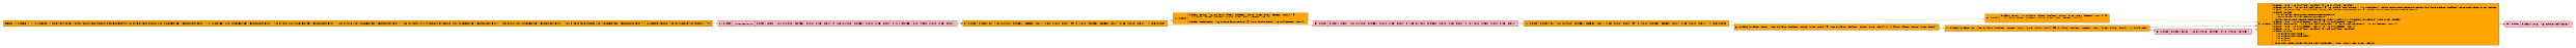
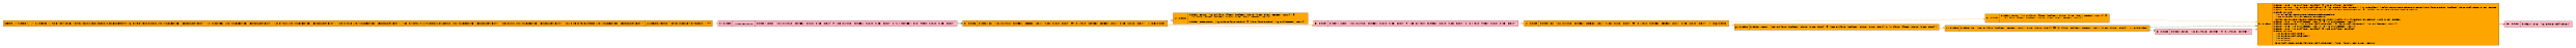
  digraph {
    fontname="DejaVu Sans Mono"
    rankdir=LR
    node [fillcolor=orange fontname="DejaVu Sans Mono" shape=record style=filled]
    edge [color=darkorange fontname="DejaVu Sans Mono" style=solid]
    n1 [fillcolor=lightpink label="{0\:\ 0x0000|MTH_ENTER_BLOCK\l|0x0000: ARITH  (r14 I:?[int, boolean, short, byte, char]) = (r13 I:?[int, boolean, short, byte, char]) & (1 ?[boolean, int, float, short, byte, char]) \l}"]
    n2 [label="{1\:\ 0x0002|0x0002: IF  (r14 I:?[int, boolean, OBJECT, ARRAY, byte, short, char]) == (0 ?[int, boolean, OBJECT, ARRAY, byte, short, char])  \-\> B:3:0x0007 \l}"]
    n3 [label="{2\:\ 0x0004|0x0004: CONST  (r6 I:?[int, float, boolean, short, byte, char, OBJECT, ARRAY]) = \l  (0 ?[int, float, boolean, short, byte, char, OBJECT, ARRAY])\l \l0x0005: CHECK_CAST  (r6 I:java.lang.String) = (java.lang.String) (r6 I:?[OBJECT, ARRAY]) \l}"]
    n4 [fillcolor=lightpink label="{3\:\ 0x0007|0x0007: ARITH  (r14 I:?[int, boolean, short, byte, char]) = (r13 I:?[int, boolean, short, byte, char]) & (2 ?[int, float, short, byte, char]) \l}"]
    n5 [label="{4\:\ 0x0009|0x0009: IF  (r14 I:?[int, boolean, OBJECT, ARRAY, byte, short, char]) == (0 ?[int, boolean, OBJECT, ARRAY, byte, short, char])  \-\> B:6:0x000c \l}"]
    n6 [label="{5\:\ 0x000b|0x000b: CONST  (r7 I:?[int, float, boolean, short, byte, char, OBJECT, ARRAY]) = \l  (0 ?[int, float, boolean, short, byte, char, OBJECT, ARRAY])\l \l}"]
    n7 [label="{6\:\ 0x000c|0x000c: ARITH  (r13 I:?[int, boolean, short, byte, char]) = (r13 I:?[int, boolean, short, byte, char]) & (4 ?[int, float, short, byte, char]) \l}"]
-   n8 [label="{9\:\ 0x0012|0x0012: MOVE  (r2 I:?[long, double]) = (r8 I:?[long, double]) \l0x0013: INVOKE  (r6 I:java.util.Timer) = (r6 I:java.lang.String), (r7 I:boolean) kotlin.concurrent.TimersKt.timer(java.lang.String, boolean):java.util.Timer type: STATIC \l0x0017: NEW_INSTANCE  (r7 I:kotlin.concurrent.TimersKt$timerTask$1) =  kotlin.concurrent.TimersKt$timerTask$1 \l0x0019: STATIC  \l  (r7 I:kotlin.concurrent.TimersKt$timerTask$1)\l  (r12 I:kotlin.jvm.functions.Function1)\l kotlin.concurrent.TimersKt$timerTask$1.\<init\>(kotlin.jvm.functions.Function1):void type: DIRECT \l0x001c: MOVE  (r1 I:?[OBJECT, ARRAY]) = (r7 I:?[OBJECT, ARRAY]) \l0x001d: CHECK_CAST  (r1 I:java.util.TimerTask) = (java.util.TimerTask) (r1 I:?[OBJECT, ARRAY]) \l0x001f: MOVE  (r0 I:?[OBJECT, ARRAY]) = (r6 I:?[OBJECT, ARRAY]) \l0x0020: MOVE  (r4 I:?[long, double]) = (r10 I:?[long, double]) \l0x0021: INVOKE  \l  (r0 I:java.util.Timer)\l  (r1 I:java.util.TimerTask)\l  (r2 I:long)\l  (r4 I:long)\l java.util.Timer.schedule(java.util.TimerTask, long, long):void type: VIRTUAL \l}"]
+   n8 [label="{9\:\ 0x0012|0x0012: MOVE  (r2 I:?[long, double]) = (r8 I:?[long, double]) \l0x0013: INVOKE  (r6 I:java.util.Timer) = (r6 I:java.lang.String), (r7 I:boolean) kotlin.concurrent.TimersKt.timer(java.lang.String, boolean):java.util.Timer type: STATIC \l0x0017: NEW_INSTANCE  (r7 I:kotlin.concurrent.TimersKt$timerTask$1) =  kotlin.concurrent.TimersKt$timerTask$1 \l0x0019: INVOKE  \l  (r7 I:kotlin.concurrent.TimersKt$timerTask$1)\l  (r12 I:kotlin.jvm.functions.Function1)\l kotlin.concurrent.TimersKt$timerTask$1.\<init\>(kotlin.jvm.functions.Function1):void type: DIRECT \l0x001c: MOVE  (r1 I:?[OBJECT, ARRAY]) = (r7 I:?[OBJECT, ARRAY]) \l0x001d: CHECK_CAST  (r1 I:java.util.TimerTask) = (java.util.TimerTask) (r1 I:?[OBJECT, ARRAY]) \l0x001f: MOVE  (r0 I:?[OBJECT, ARRAY]) = (r6 I:?[OBJECT, ARRAY]) \l0x0020: MOVE  (r4 I:?[long, double]) = (r10 I:?[long, double]) \l0x0021: INVOKE  \l  (r0 I:java.util.Timer)\l  (r1 I:java.util.TimerTask)\l  (r2 I:long)\l  (r4 I:long)\l java.util.Timer.schedule(java.util.TimerTask, long, long):void type: VIRTUAL \l}"]
    n9 [label="{7\:\ 0x000e|0x000e: IF  (r13 I:?[int, boolean, OBJECT, ARRAY, byte, short, char]) == (0 ?[int, boolean, OBJECT, ARRAY, byte, short, char])  \-\> B:9:0x0012 \l}"]
    n10 [fillcolor=lightpink label="{8\:\ 0x0010|0x0010: CONST  (r8 I:?[long, double]) = (0 ?[long, double]) \l}"]
    n11 [fillcolor=lightpink label="{10\:\ 0x0024|0x0024: MOVE  (r6 I:java.util.Timer) \l}"]
    n12 [label="{static \/* bridge *\/ \/* synthetic *\/ java.util.Timer kotlin.concurrent.TimersKt.timer$default((r6 I:java.lang.String A[IMMUTABLE_TYPE, METHOD_ARGUMENT]), (r7 I:boolean A[IMMUTABLE_TYPE, METHOD_ARGUMENT]), (r8 I:long A[IMMUTABLE_TYPE, METHOD_ARGUMENT]), (r10 I:long A[IMMUTABLE_TYPE, METHOD_ARGUMENT]), (r12 I:kotlin.jvm.functions.Function1 A[IMMUTABLE_TYPE, METHOD_ARGUMENT]), (r13 I:int A[IMMUTABLE_TYPE, METHOD_ARGUMENT]), (r14 I:java.lang.Object A[IMMUTABLE_TYPE, METHOD_ARGUMENT]))  | Annotation[BUILD, kotlin.internal.InlineOnly, \{\}]\l}"]
    n1 -> n2 [color=darkgreen style=bold]
    n2 -> n3 [color=red style=dashed]
    n2 -> n4 [style=bold]
    n3 -> n4
    n4 -> n5 [style=bold]
    n5 -> n6
    n5 -> n7
    n6 -> n8
    n7 -> n9 [style=bold]
    n8 -> n11 [color=red style=bold]
    n9 -> n8 [color=darkgreen]
    n9 -> n10 [color=darkgreen]
    n10 -> n8 [color=red style=dashed]
    n12 -> n1 [style=dashed]
  }
